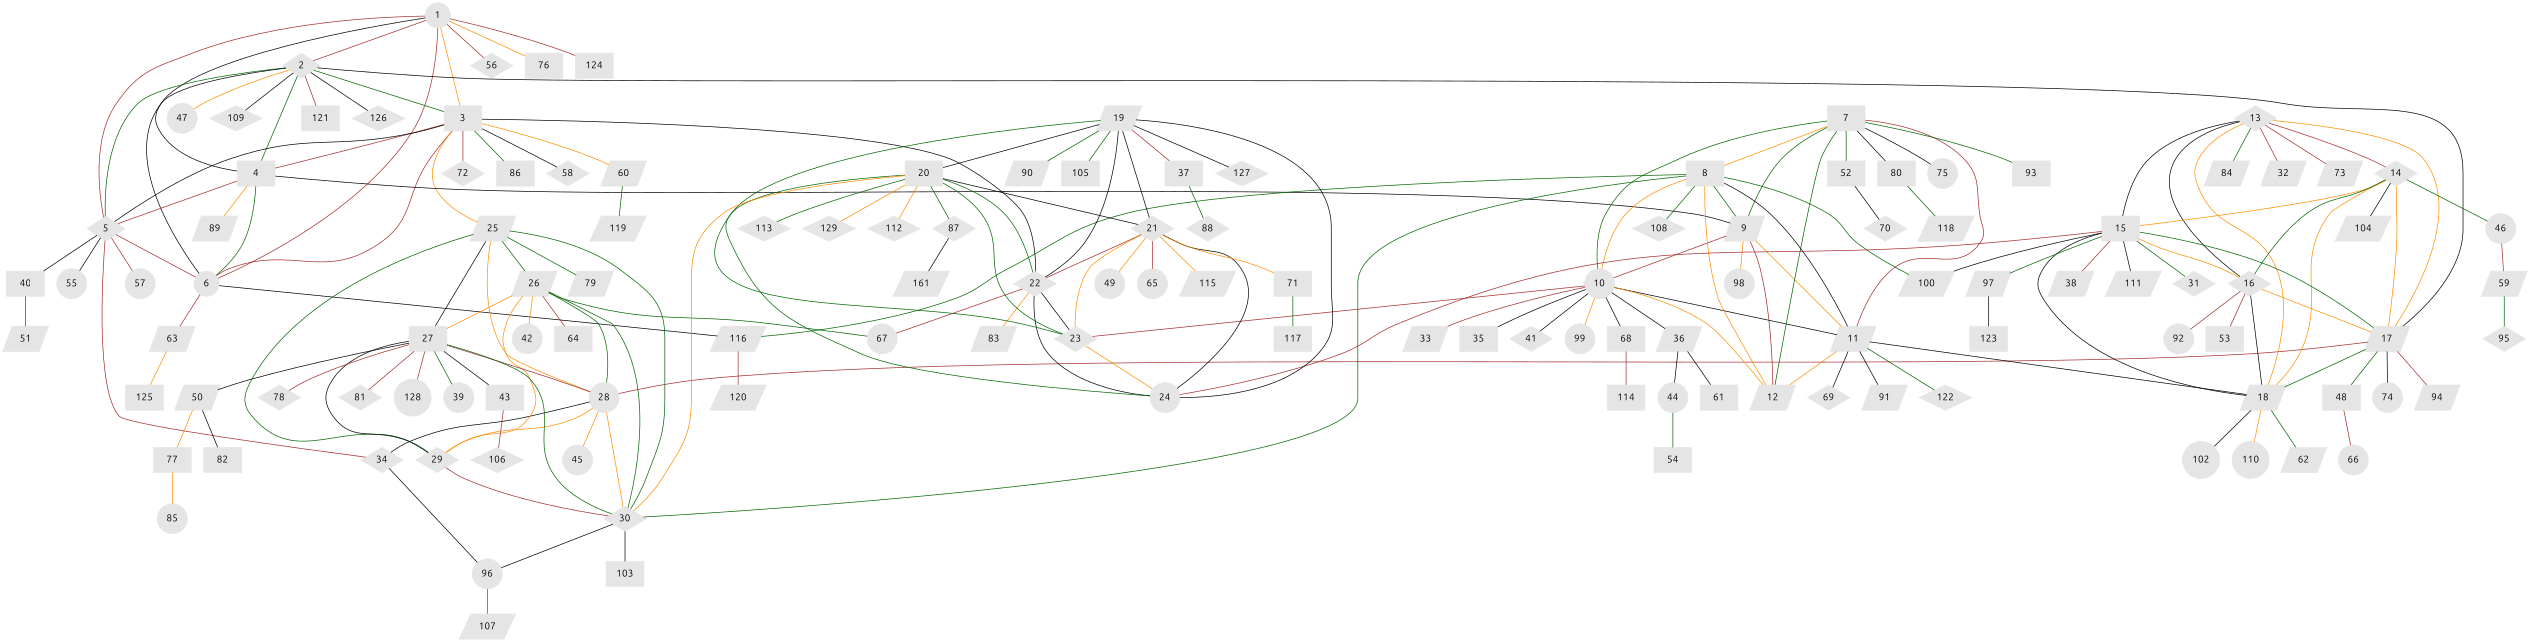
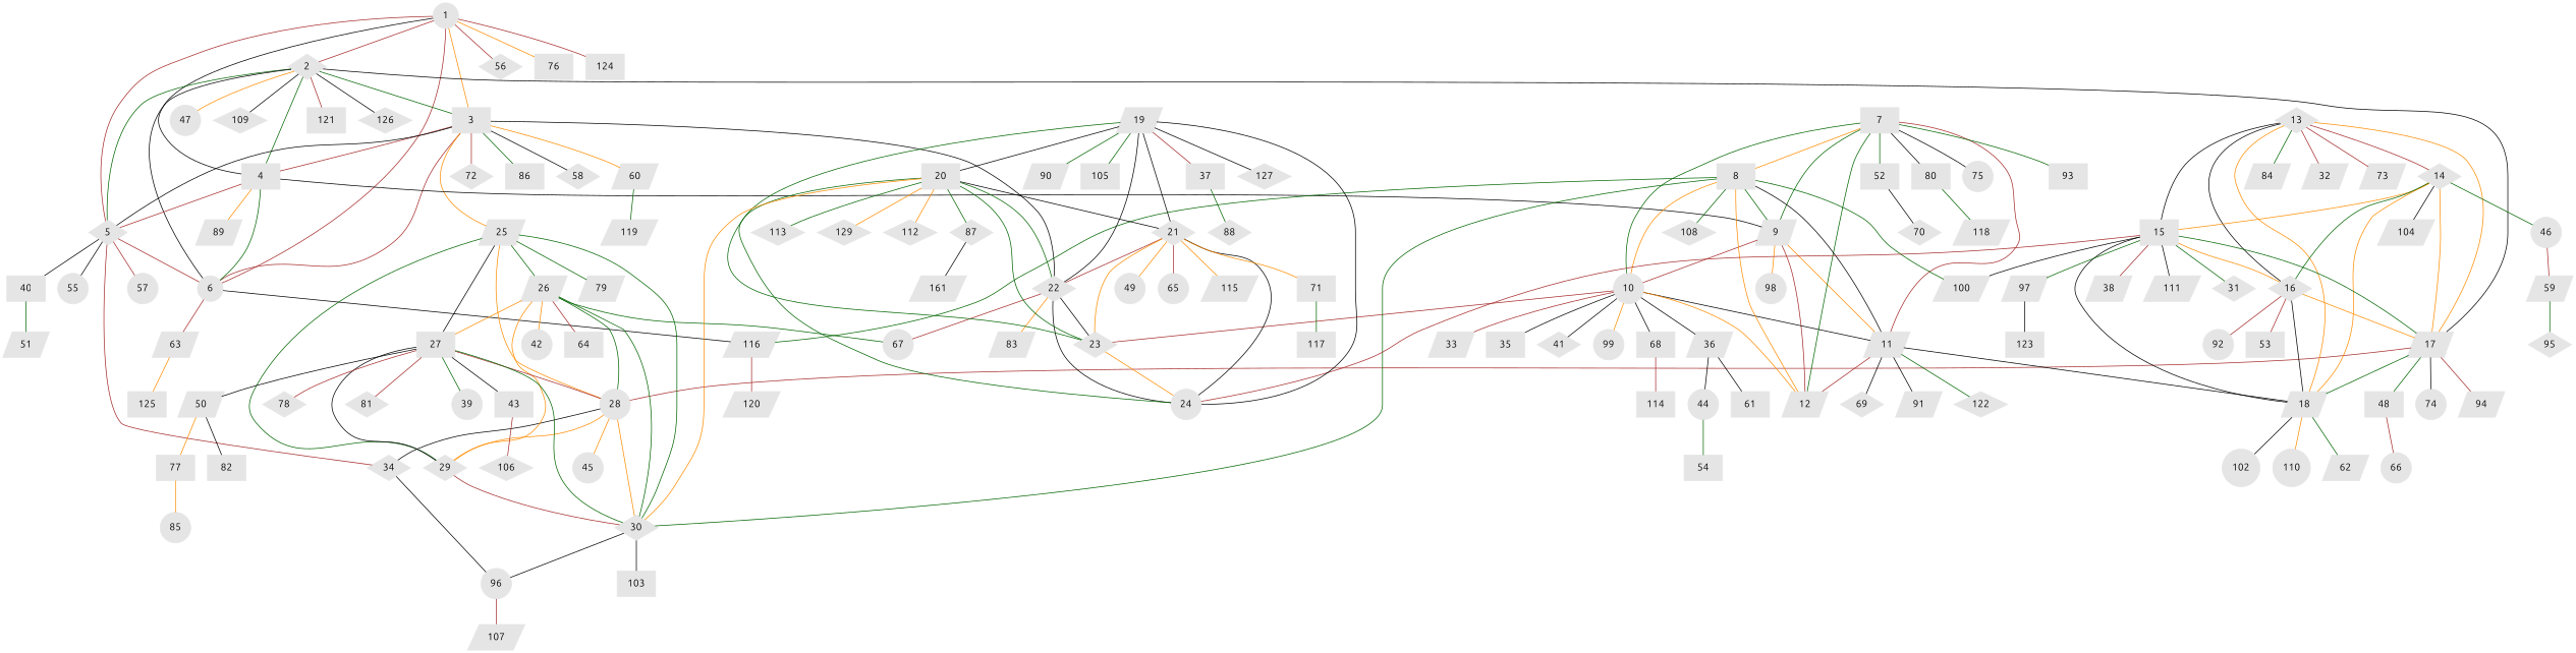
  graph {
    fontname=Ubuntu
    node [color=gray90 fontname=Ubuntu shape=parallelogram style=filled]
    edge [color=black fontname=Ubuntu]
    1 [shape=circle]
    2 [shape=diamond]
    3 [shape=box]
    4 [shape=box]
    5 [shape=diamond]
    6 [shape=circle]
    56 [shape=diamond]
    76 [shape=box]
    124 [shape=box]
    17
    47 [shape=circle]
    109 [shape=diamond]
    121 [shape=box]
    126 [shape=diamond]
    22 [shape=diamond]
    25
    58 [shape=diamond]
    60
    72 [shape=diamond]
    86 [shape=box]
    9
    89
    34 [shape=diamond]
    40 [shape=box]
    55 [shape=circle]
    57 [shape=circle]
    63
    116
    18
    28 [shape=circle]
    48 [shape=box]
    74 [shape=circle]
    94
    23 [shape=diamond]
    24 [shape=circle]
    67 [shape=circle]
    83
    30 [shape=diamond]
    26
    27 [shape=box]
    29 [shape=diamond]
    79
    119
    10 [shape=circle]
    11
    12
    98 [shape=circle]
    96 [shape=circle]
    51
    125 [shape=box]
    120
    7 [shape=box]
    8 [shape=box]
    52 [shape=box]
    75 [shape=circle]
    80 [shape=box]
    93 [shape=box]
    100
    108 [shape=diamond]
    33
    35 [shape=box]
    36
    41 [shape=diamond]
    68 [shape=box]
    99 [shape=circle]
    69 [shape=diamond]
    91
    122 [shape=diamond]
    70 [shape=diamond]
    118
    103 [shape=box]
    44 [shape=circle]
    61 [shape=box]
    114 [shape=box]
    62
    102 [shape=circle]
    110 [shape=circle]
    13 [shape=diamond]
    14 [shape=diamond]
    15 [shape=box]
    16 [shape=diamond]
    32
    73
    84
    46 [shape=circle]
    104
    31 [shape=diamond]
    38
    97
    111
    53 [shape=box]
    92 [shape=circle]
    59
    123 [shape=box]
    45 [shape=circle]
    66 [shape=circle]
    19
    20 [shape=box]
    21 [shape=diamond]
    37 [shape=box]
    90
    105 [shape=box]
    127 [shape=diamond]
    87 [shape=diamond]
    112 [shape=diamond]
    113 [shape=diamond]
    129 [shape=diamond]
    49 [shape=circle]
    65 [shape=circle]
    71 [shape=box]
    115
    88 [shape=diamond]
    n113 [label=161]
    117 [shape=box]
    42 [shape=circle]
    64 [shape=box]
    39 [shape=circle]
    43 [shape=box]
    50
    78 [shape=diamond]
    81 [shape=diamond]
-   128 [shape=circle]
    106 [shape=diamond]
    77 [shape=box]
    82 [shape=box]
    107
    54 [shape=box]
    95 [shape=diamond]
    85 [shape=circle]
    1 -- 2 [color=brown]
    1 -- 3 [color=darkorange]
    1 -- 4
    1 -- 5 [color=brown]
    1 -- 6 [color=brown]
    1 -- 56 [color=brown]
    1 -- 76 [color=darkorange]
    1 -- 124 [color=brown]
    2 -- 3 [color=darkgreen]
    2 -- 4 [color=darkgreen]
    2 -- 5 [color=darkgreen]
    2 -- 6
    2 -- 17
    2 -- 47 [color=darkorange]
    2 -- 109
    2 -- 121 [color=brown]
    2 -- 126
    3 -- 4 [color=brown]
    3 -- 5
    3 -- 6 [color=brown]
    3 -- 22
    3 -- 25 [color=darkorange]
    3 -- 58
    3 -- 60 [color=darkorange]
    3 -- 72 [color=brown]
    3 -- 86 [color=darkgreen]
    4 -- 5 [color=brown]
    4 -- 6 [color=darkgreen]
    4 -- 9
    4 -- 89 [color=darkorange]
    5 -- 6 [color=brown]
    5 -- 34 [color=brown]
    5 -- 40
    5 -- 55
    5 -- 57 [color=brown]
    6 -- 63 [color=brown]
    6 -- 116
    17 -- 18 [color=darkgreen]
    17 -- 28 [color=brown]
    17 -- 48 [color=darkgreen]
    17 -- 74
    17 -- 94 [color=brown]
    22 -- 23
    22 -- 24
    22 -- 67 [color=brown]
    22 -- 83 [color=darkorange]
    25 -- 28 [color=darkorange]
    25 -- 30 [color=darkgreen]
    25 -- 26 [color=darkgreen]
    25 -- 27
    25 -- 29 [color=darkgreen]
    25 -- 79 [color=darkgreen]
    60 -- 119 [color=darkgreen]
    9 -- 10 [color=brown]
    9 -- 11 [color=darkorange]
    9 -- 12 [color=brown]
    9 -- 98 [color=darkorange]
    34 -- 96
    40 -- 51 [color=darkgreen]
    63 -- 125 [color=darkorange]
    116 -- 120 [color=brown]
    18 -- 62 [color=darkgreen]
    18 -- 102
    18 -- 110 [color=darkorange]
    28 -- 34
    28 -- 30 [color=darkorange]
    28 -- 29 [color=darkorange]
    28 -- 45 [color=darkorange]
    48 -- 66 [color=brown]
    23 -- 24 [color=darkorange]
    30 -- 96
    30 -- 103
    26 -- 28 [color=darkgreen]
    26 -- 67 [color=darkgreen]
    26 -- 30 [color=darkgreen]
    26 -- 27 [color=darkorange]
    26 -- 29 [color=darkorange]
    26 -- 42 [color=darkorange]
    26 -- 64 [color=brown]
    27 -- 28 [color=brown]
    27 -- 30 [color=darkgreen]
    27 -- 29
    27 -- 39 [color=darkgreen]
    27 -- 43
    27 -- 50
    27 -- 78 [color=brown]
    27 -- 81 [color=brown]
-   27 -- 128 [color=brown]
    29 -- 30 [color=brown]
    10 -- 23 [color=brown]
    10 -- 11
    10 -- 12 [color=darkorange]
    10 -- 33 [color=brown]
    10 -- 35
    10 -- 36
    10 -- 41
    10 -- 68
    10 -- 99 [color=darkorange]
    11 -- 18
-   11 -- 12 [color=darkorange]
+   11 -- 12 [color=brown]
    11 -- 69
    11 -- 91
    11 -- 122 [color=darkgreen]
    96 -- 107 [color=brown]
    7 -- 9 [color=darkgreen]
    7 -- 10 [color=darkgreen]
    7 -- 11 [color=brown]
    7 -- 12 [color=darkgreen]
    7 -- 8 [color=darkorange]
    7 -- 52 [color=darkgreen]
    7 -- 75
    7 -- 80
    7 -- 93 [color=darkgreen]
    8 -- 9 [color=darkgreen]
    8 -- 116 [color=darkgreen]
    8 -- 30 [color=darkgreen]
    8 -- 10 [color=darkorange]
    8 -- 11
    8 -- 12 [color=darkorange]
    8 -- 100 [color=darkgreen]
    8 -- 108 [color=darkgreen]
    52 -- 70
    80 -- 118 [color=darkgreen]
    36 -- 44
    36 -- 61
    68 -- 114 [color=brown]
    44 -- 54 [color=darkgreen]
    13 -- 17 [color=darkorange]
    13 -- 18 [color=darkorange]
    13 -- 14 [color=brown]
    13 -- 15
    13 -- 16
    13 -- 32 [color=brown]
    13 -- 73 [color=brown]
    13 -- 84 [color=darkgreen]
    14 -- 17 [color=darkorange]
    14 -- 18 [color=darkorange]
    14 -- 15 [color=darkorange]
    14 -- 16 [color=darkgreen]
    14 -- 46 [color=darkgreen]
    14 -- 104
    15 -- 17 [color=darkgreen]
    15 -- 18
    15 -- 24 [color=brown]
    15 -- 100
    15 -- 16 [color=darkorange]
    15 -- 31 [color=darkgreen]
    15 -- 38 [color=brown]
    15 -- 97 [color=darkgreen]
    15 -- 111
    16 -- 17 [color=darkorange]
    16 -- 18
    16 -- 53 [color=brown]
    16 -- 92 [color=brown]
    46 -- 59 [color=brown]
    97 -- 123
    59 -- 95 [color=darkgreen]
    19 -- 22
    19 -- 23 [color=darkgreen]
    19 -- 24
    19 -- 20
    19 -- 21
    19 -- 37 [color=brown]
    19 -- 90 [color=darkgreen]
    19 -- 105 [color=darkgreen]
    19 -- 127
    20 -- 22 [color=darkgreen]
    20 -- 23 [color=darkgreen]
    20 -- 24 [color=darkgreen]
    20 -- 30 [color=darkorange]
    20 -- 21
    20 -- 87 [color=darkgreen]
    20 -- 112 [color=darkorange]
    20 -- 113 [color=darkgreen]
    20 -- 129 [color=darkorange]
    21 -- 22 [color=brown]
    21 -- 23 [color=darkorange]
    21 -- 24
    21 -- 49 [color=darkorange]
    21 -- 65 [color=brown]
    21 -- 71 [color=darkorange]
    21 -- 115 [color=darkorange]
    37 -- 88 [color=darkgreen]
    87 -- n113
    71 -- 117 [color=darkgreen]
    43 -- 106 [color=brown]
    50 -- 77 [color=darkorange]
    50 -- 82
    77 -- 85 [color=darkorange]
  }
